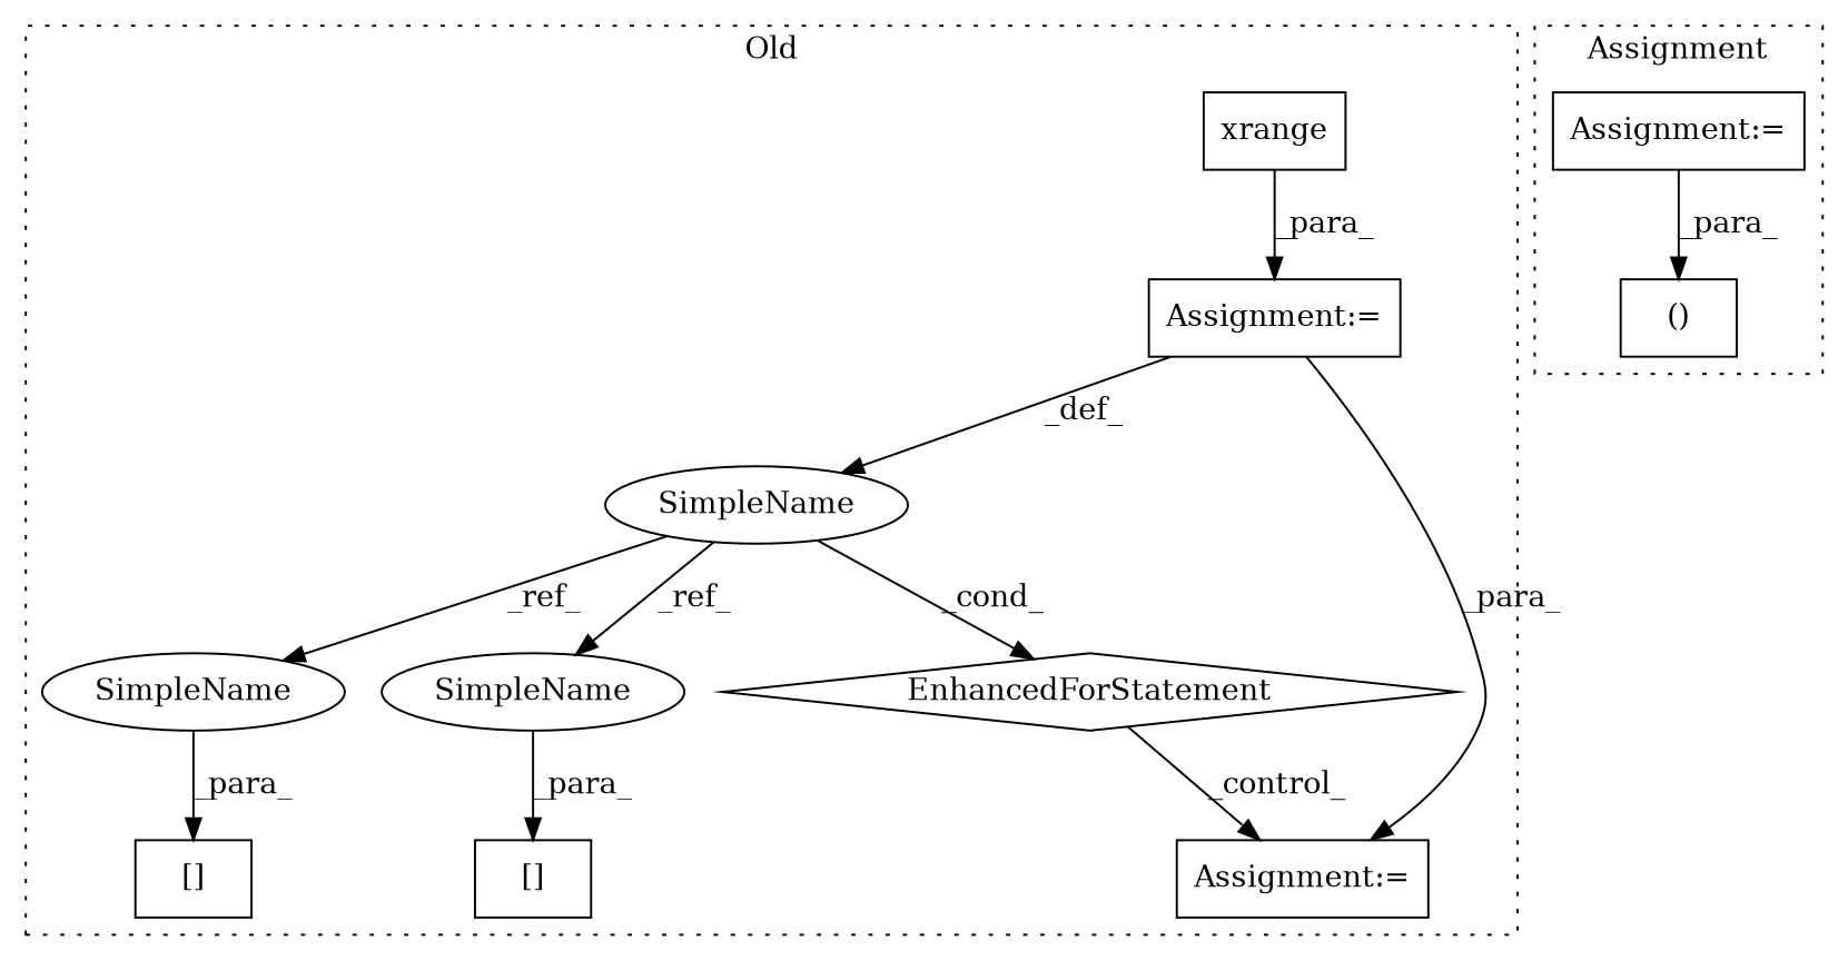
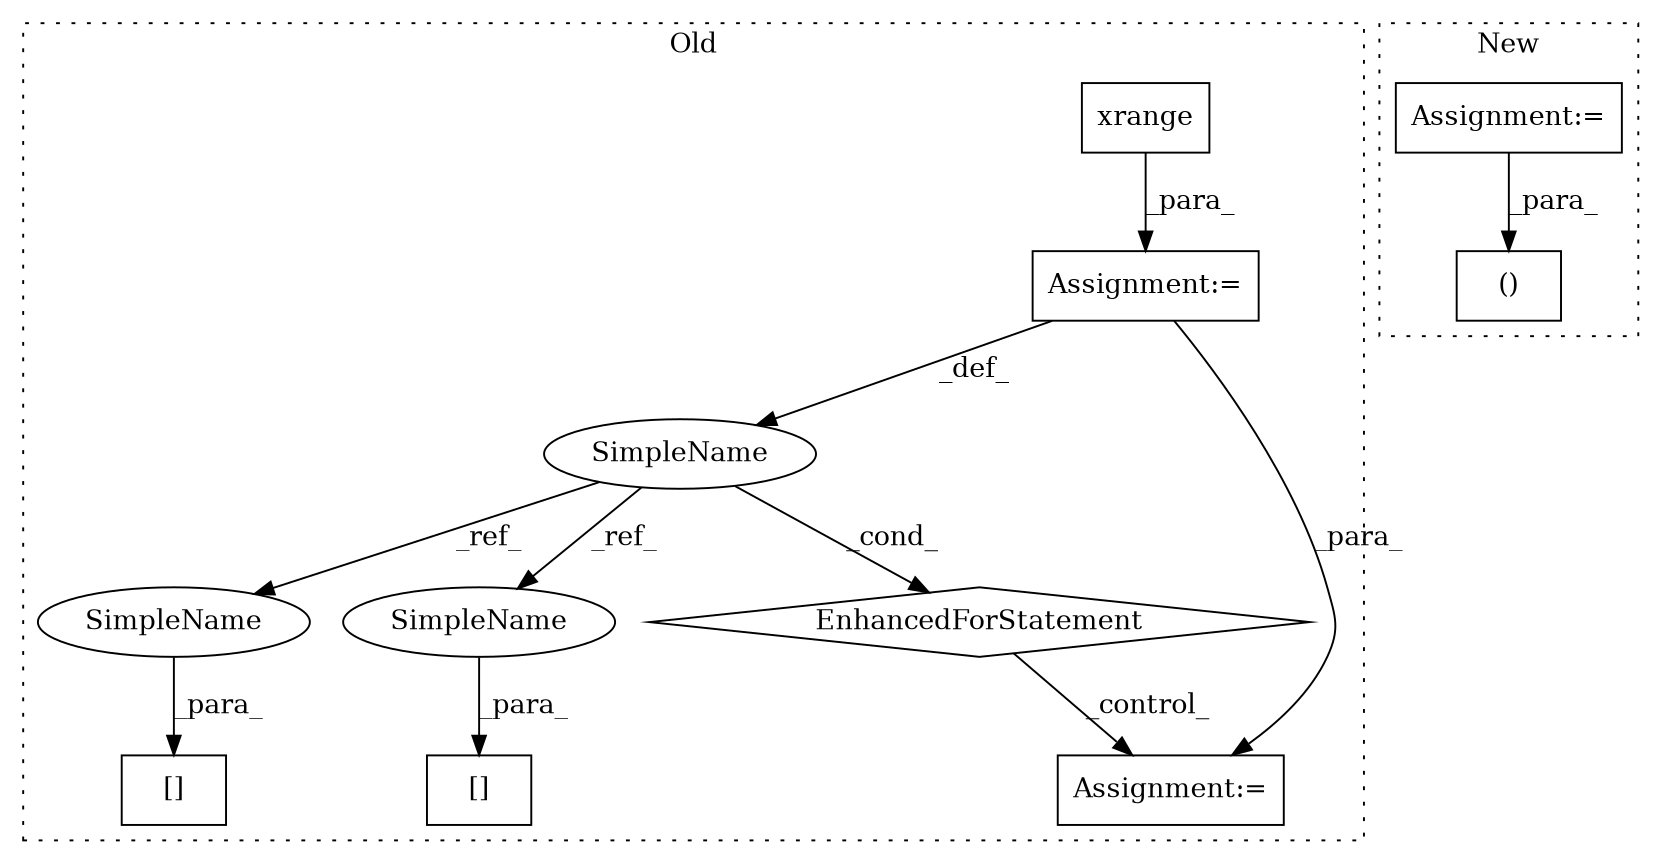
  digraph {
    node [a=7 l=1 s="28784,28872" shape=box]
    n1 [a=32 l="7,1" label=xrange s="28855,28871"]
    n2 [l="53,2" label="Assignment:="]
    n3 [a=70 l="53,2" label=EnhancedForStatement shape=diamond]
    n4 [a=2 l="7,1" label="[]" s="28915,28923"]
    n5 [a=42 label=SimpleName s=28841 shape=ellipse]
    n6 [a=2 l="5,1" label="[]" s="29197,29203"]
    n7 [label="Assignment:=" s=29234]
    n8 [a=42 label=SimpleName s=29202 shape=ellipse]
    n9 [a=42 label=SimpleName s=28922 shape=ellipse]
    n10 [a=106 l=47 label="()" s=32538]
    n11 [l=2 label="Assignment:=" s=32153]
    subgraph cluster_1 {
      label=Old
      style=dotted
      n1
      n2
      n3
      n4
      n5
      n6
      n7
      n8
      n9
    }
    subgraph cluster_2 {
-     label=Assignment
+     label=New
      style=dotted
      n10
      n11
    }
    n1 -> n2 [label=_para_]
    n2 -> n5 [label=_def_]
    n2 -> n7 [label=_para_]
    n3 -> n7 [label=_control_]
    n5 -> n3 [label=_cond_]
    n5 -> n8 [label=_ref_]
    n5 -> n9 [label=_ref_]
    n8 -> n6 [label=_para_]
    n9 -> n4 [label=_para_]
    n11 -> n10 [label=_para_]
  }
